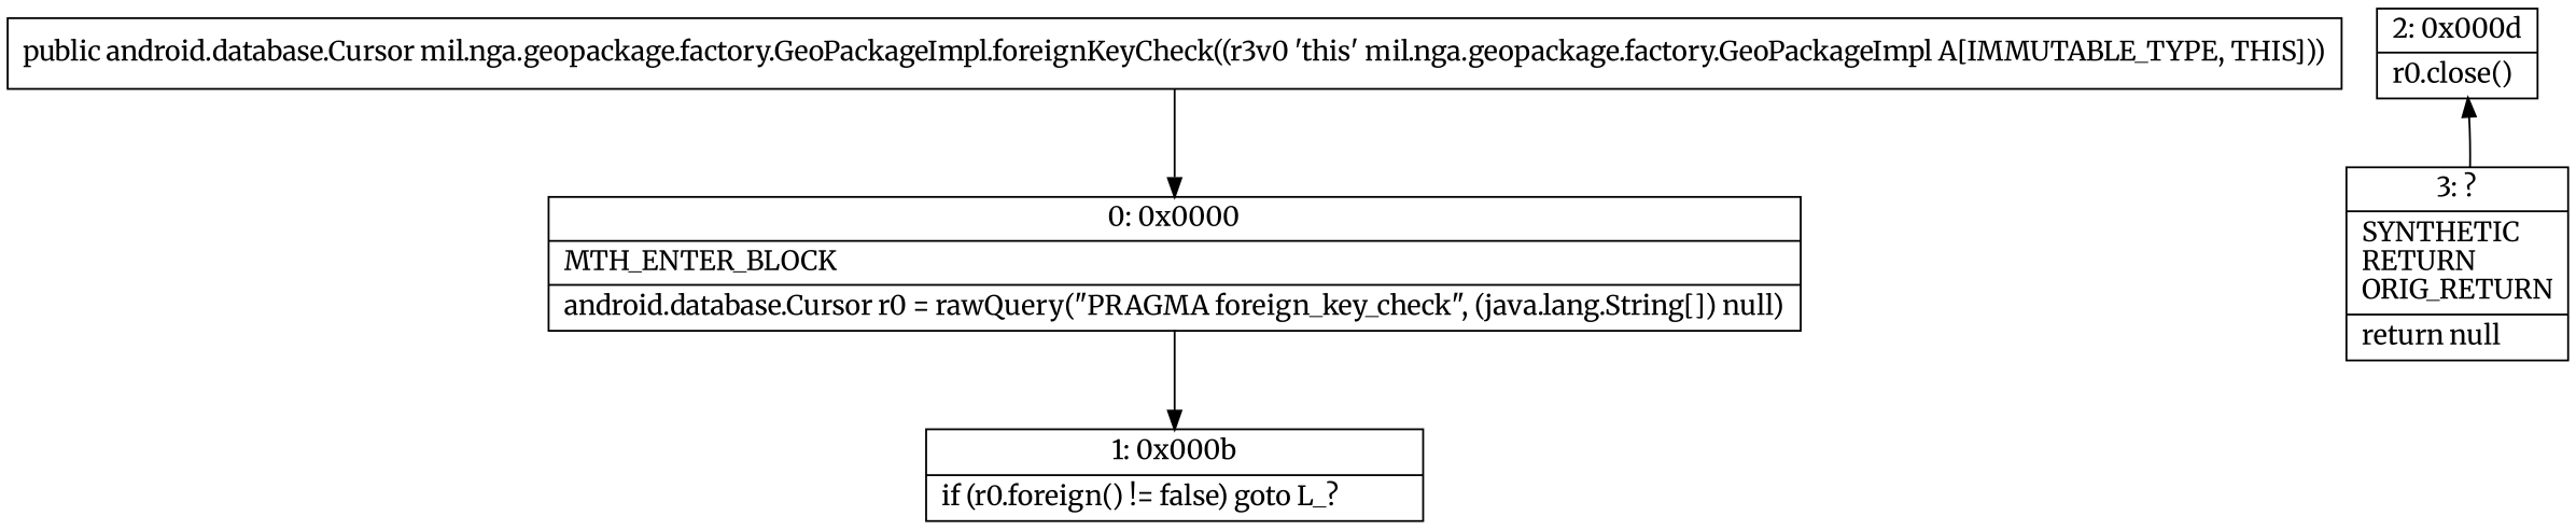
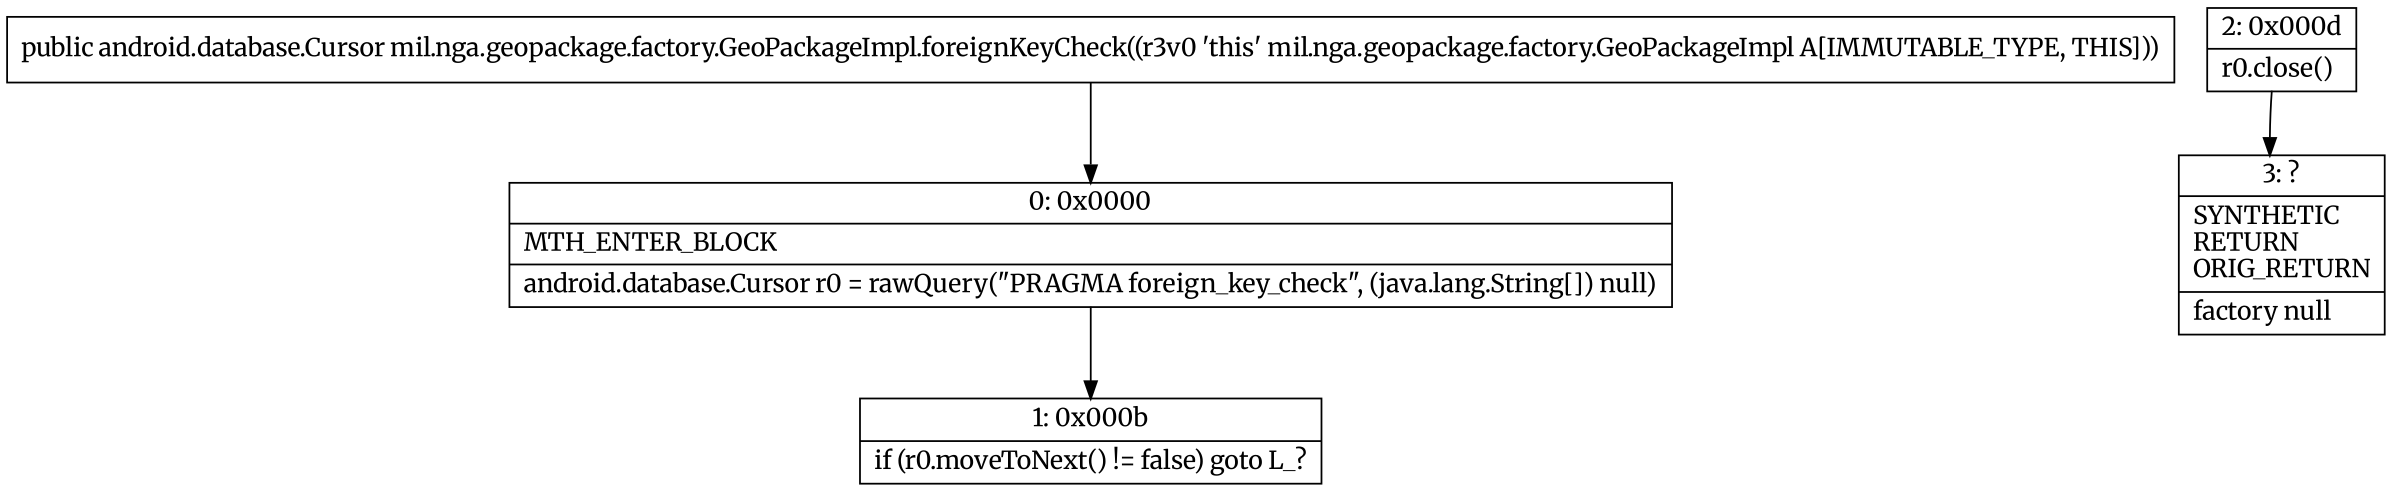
  digraph {
    fontname=Merriweather
    node [fontname=Merriweather shape=record]
    edge [fontname=Merriweather]
    n1 [label="{0\:\ 0x0000|MTH_ENTER_BLOCK\l|android.database.Cursor r0 = rawQuery(\"PRAGMA foreign_key_check\", (java.lang.String[]) null)\l}"]
-   n2 [label="{1\:\ 0x000b|if (r0.foreign() != false) goto L_?\l}"]
+   n2 [label="{1\:\ 0x000b|if (r0.moveToNext() != false) goto L_?\l}"]
    n3 [label="{2\:\ 0x000d|r0.close()\l}"]
-   n4 [label="{3\:\ ?|SYNTHETIC\lRETURN\lORIG_RETURN\l|return null\l}"]
+   n4 [label="{3\:\ ?|SYNTHETIC\lRETURN\lORIG_RETURN\l|factory null\l}"]
    n5 [label="{public android.database.Cursor mil.nga.geopackage.factory.GeoPackageImpl.foreignKeyCheck((r3v0 'this' mil.nga.geopackage.factory.GeoPackageImpl A[IMMUTABLE_TYPE, THIS])) }"]
    n1 -> n2
-   n4 -> n3
+   n3 -> n4
    n5 -> n1
  }
